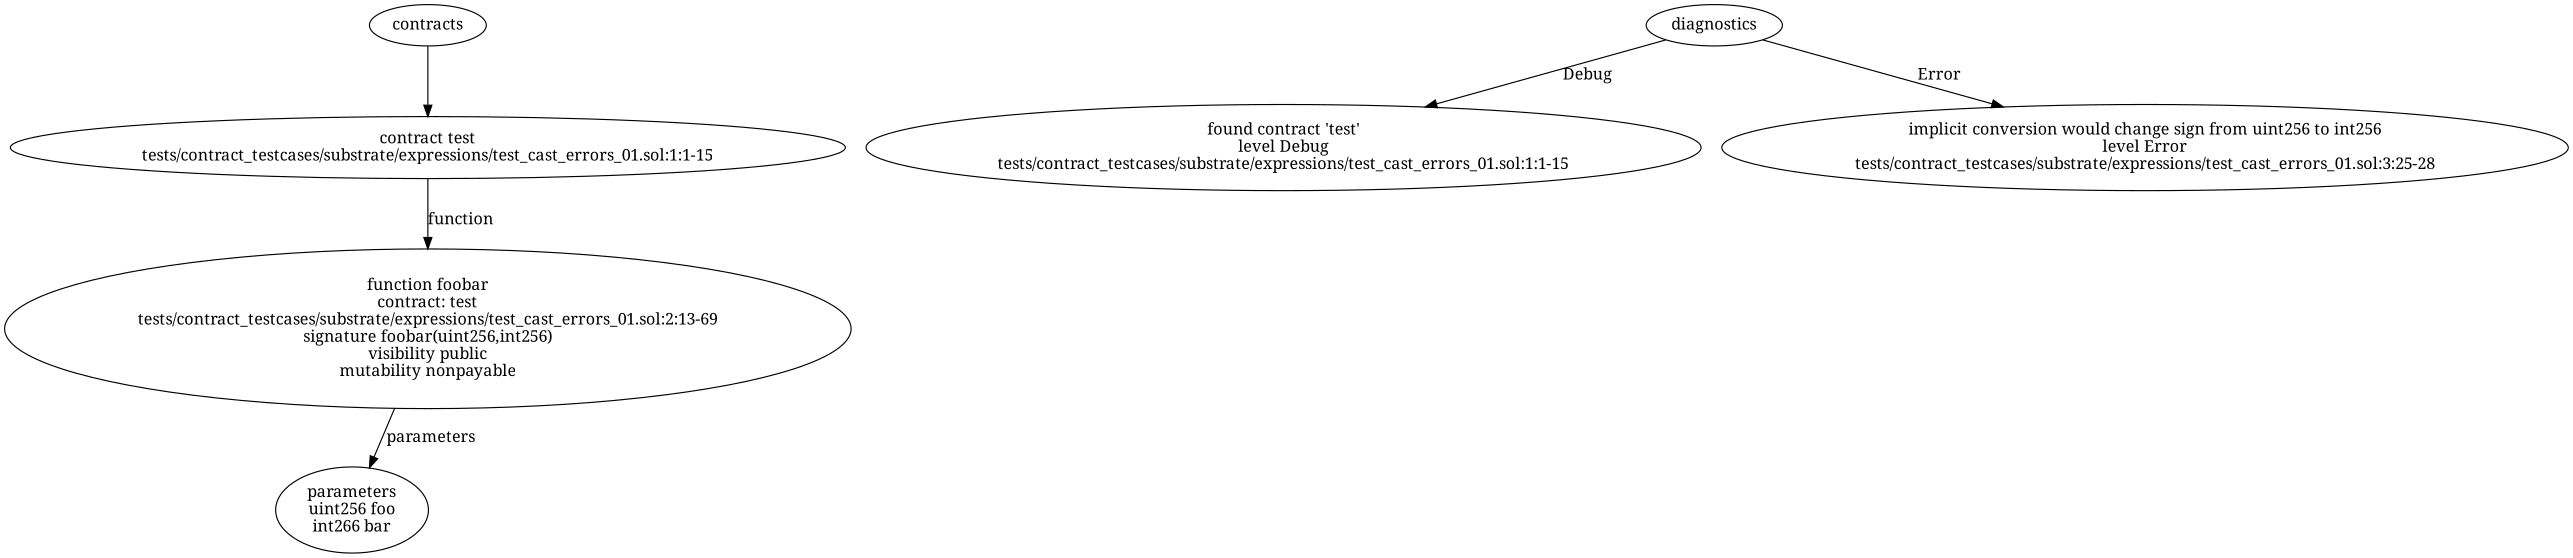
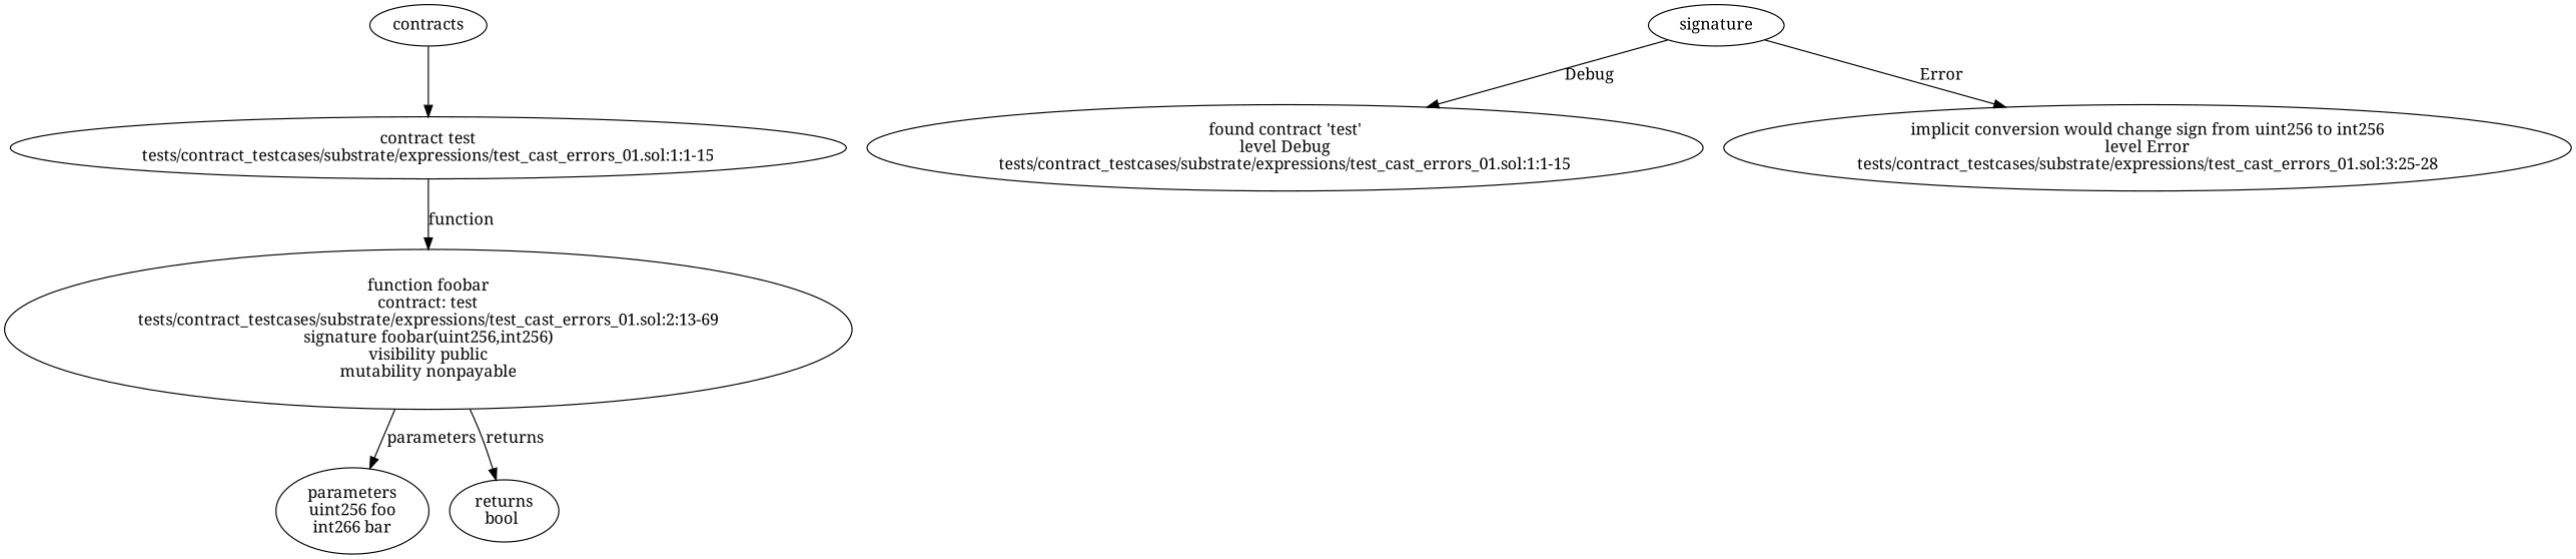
  strict digraph {
    fontname="Noto Serif"
    node [fontname="Noto Serif"]
    edge [fontname="Noto Serif"]
    n1 [label="contract test\ntests/contract_testcases/substrate/expressions/test_cast_errors_01.sol:1:1-15"]
    n2 [label="function foobar\ncontract: test\ntests/contract_testcases/substrate/expressions/test_cast_errors_01.sol:2:13-69\nsignature foobar(uint256,int256)\nvisibility public\nmutability nonpayable"]
    n3 [label="parameters\nuint256 foo\nint266 bar"]
+   n4 [label="returns\nbool "]
    n5 [label="found contract 'test'\nlevel Debug\ntests/contract_testcases/substrate/expressions/test_cast_errors_01.sol:1:1-15"]
    n6 [label="implicit conversion would change sign from uint256 to int256\nlevel Error\ntests/contract_testcases/substrate/expressions/test_cast_errors_01.sol:3:25-28"]
    contracts
-   diagnostics
+   diagnostics [label=signature]
    n1 -> n2 [label=function]
    n2 -> n3 [label=parameters]
+   n2 -> n4 [label=returns]
    contracts -> n1
    diagnostics -> n5 [label=Debug]
    diagnostics -> n6 [label=Error]
  }
